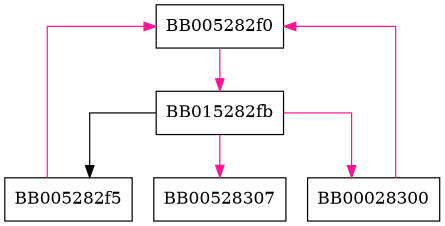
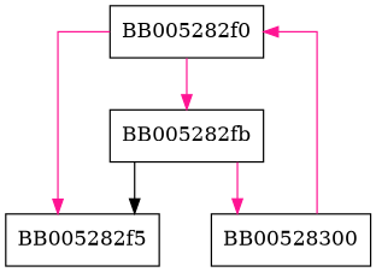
  digraph {
    splines=ortho
    node [shape=box]
    edge [color=deeppink]
    BB005282f0
-   BB005282fb [label=BB015282fb]
+   BB005282fb
    BB005282f5
-   BB00528307
-   BB00528300 [label=BB00028300]
+   BB00528300
    BB005282f0 -> BB005282fb
-   BB005282f5 -> BB005282f0
+   BB005282f0 -> BB005282f5
    BB005282fb -> BB005282f5 [color=black]
-   BB005282fb -> BB00528307
    BB005282fb -> BB00528300
    BB00528300 -> BB005282f0
  }
